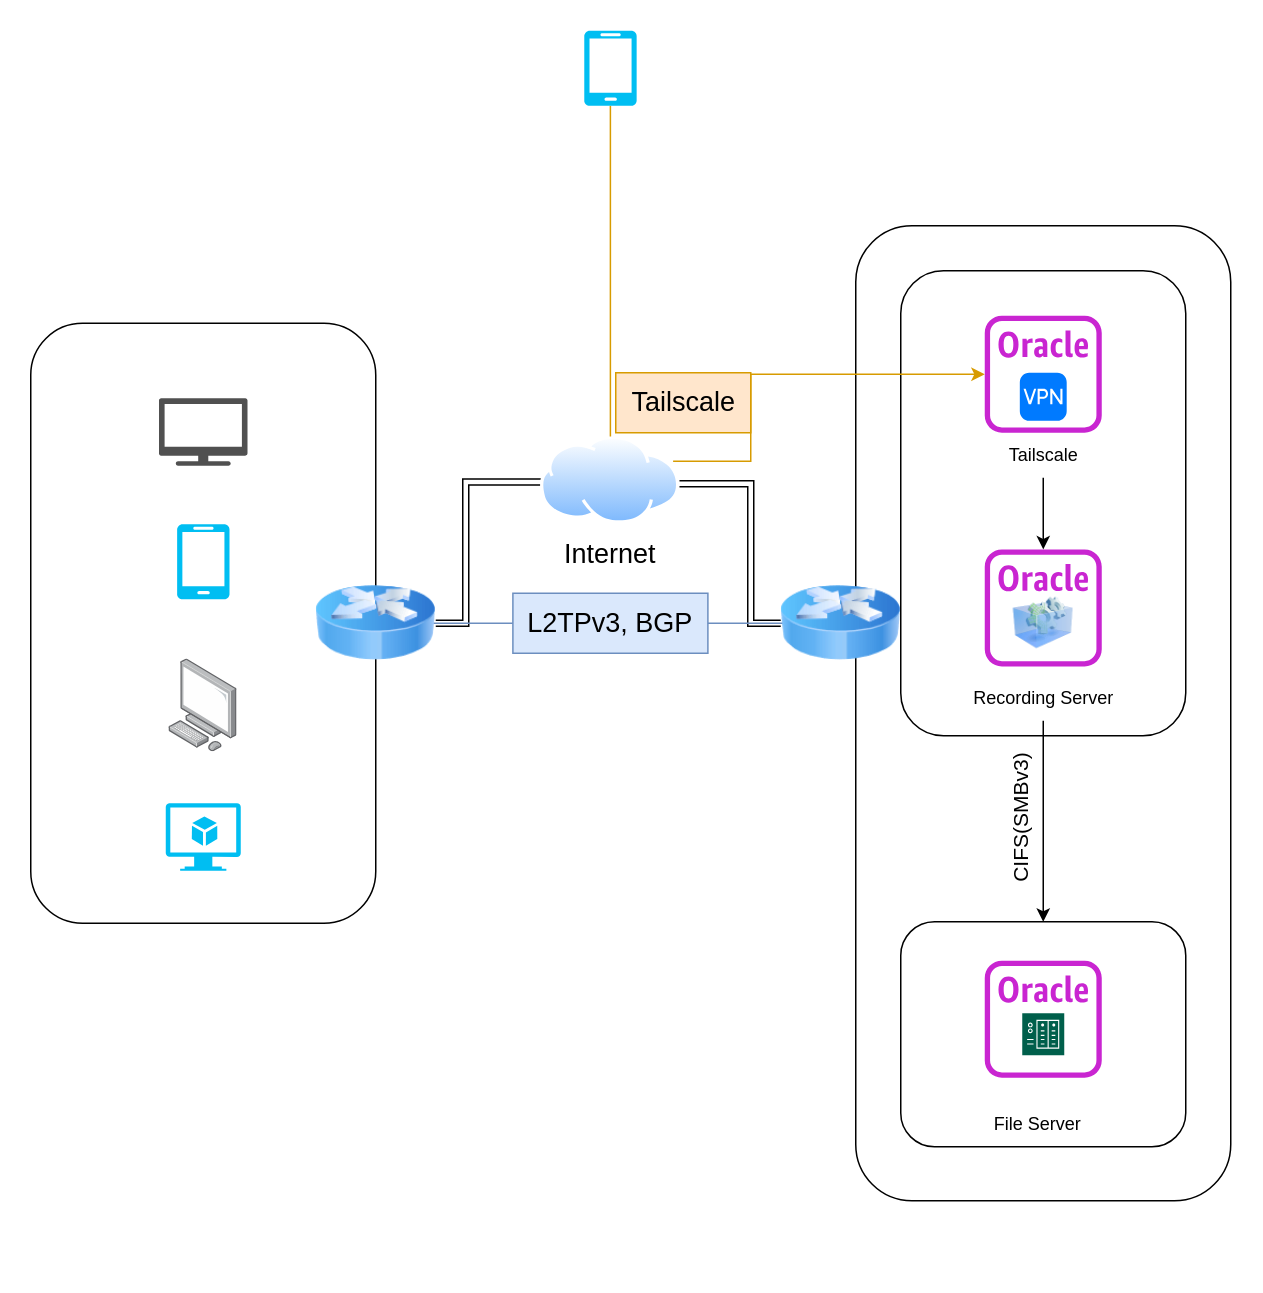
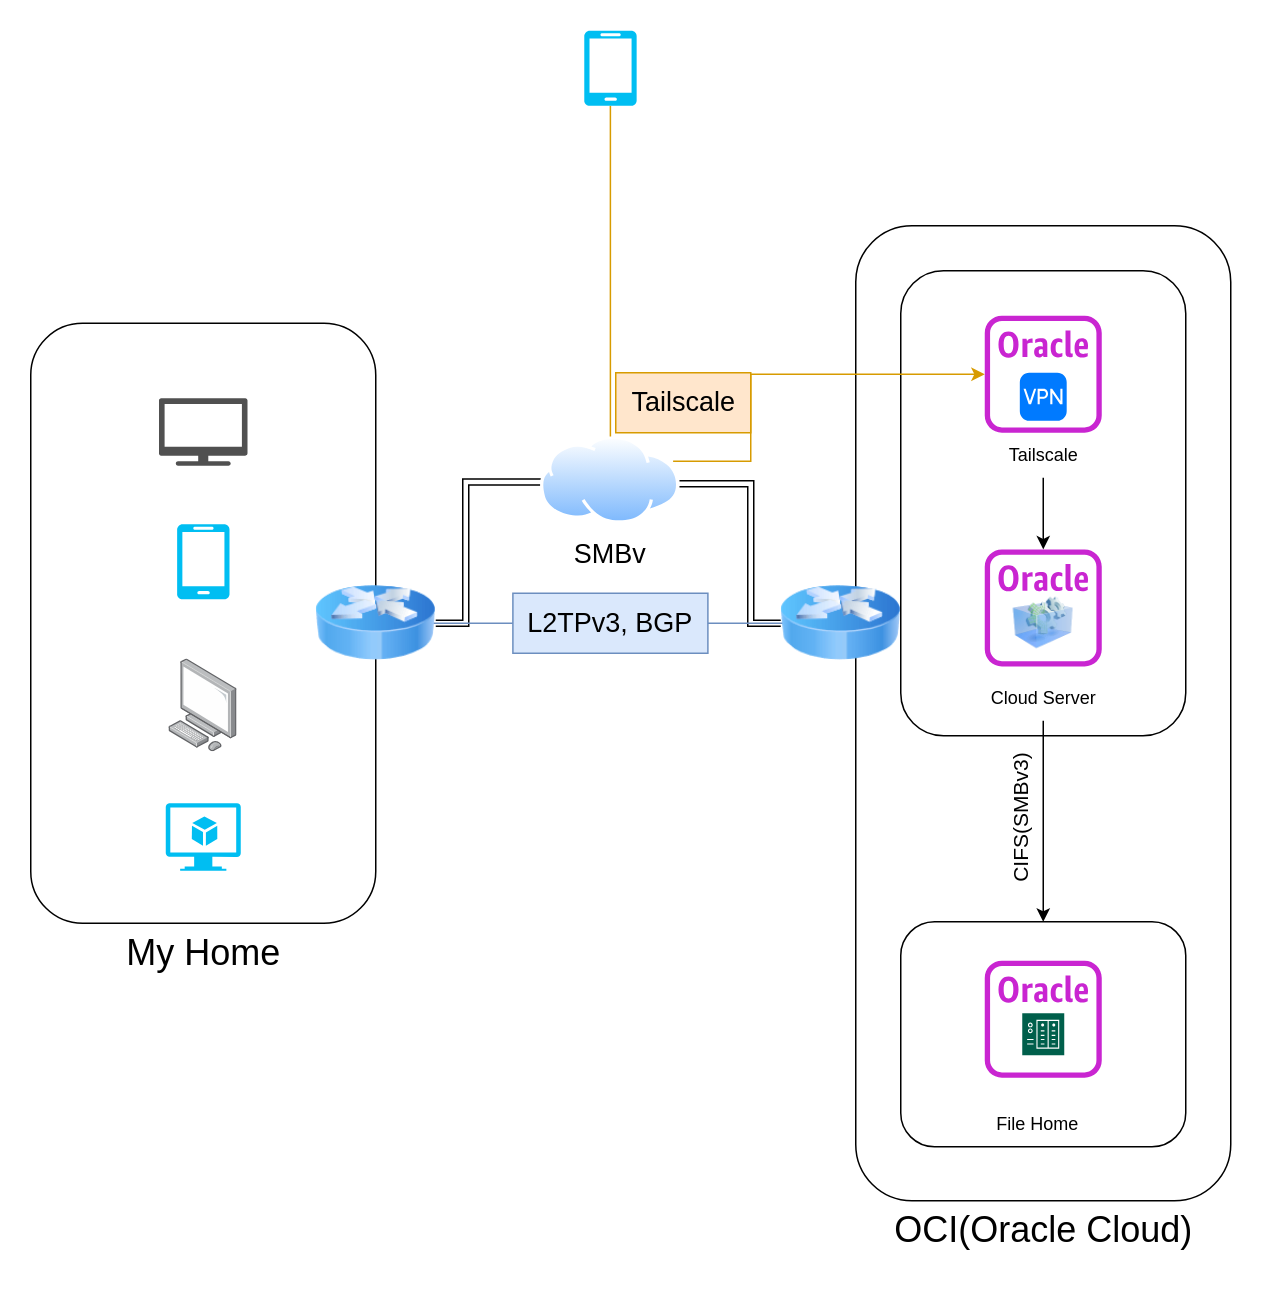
  <mxCell id="0" />
  <mxCell id="1" parent="0" />
  <mxCell id="2" value="" style="rounded=1;whiteSpace=wrap;html=1;" parent="1" vertex="1"><mxGeometry x="570" y="150" width="250" height="650" as="geometry" /></mxCell>
  <mxCell id="3" value="" style="rounded=1;whiteSpace=wrap;html=1;" parent="1" vertex="1"><mxGeometry y="215" width="230" height="400" as="geometry" x="20" /></mxCell>
+ <mxCell id="4" value="&lt;font style=&quot;font-size: 24px;&quot;&gt;My Home&lt;/font&gt;" style="text;html=1;align=center;verticalAlign=middle;resizable=0;points=[];autosize=1;strokeColor=none;fillColor=none;" parent="1" vertex="1"><mxGeometry x="70" y="615" width="130" height="40" as="geometry" /></mxCell>
  <mxCell id="5" value="" style="rounded=1;whiteSpace=wrap;html=1;" parent="1" vertex="1"><mxGeometry x="600" y="180" width="190" height="310" as="geometry" /></mxCell>
  <mxCell id="6" value="" style="sketch=0;outlineConnect=0;fontColor=#232F3E;gradientColor=none;fillColor=#C925D1;strokeColor=none;dashed=0;verticalLabelPosition=bottom;verticalAlign=top;align=center;html=1;fontSize=12;fontStyle=0;aspect=fixed;pointerEvents=1;shape=mxgraph.aws4.rds_oracle_instance_alt;" parent="1" vertex="1"><mxGeometry x="656" y="365.8" width="78" height="78" as="geometry" /></mxCell>
  <mxCell id="7" style="edgeStyle=orthogonalEdgeStyle;rounded=0;orthogonalLoop=1;jettySize=auto;html=1;entryX=1;entryY=0.5;entryDx=0;entryDy=0;shape=link;exitX=0;exitY=0.5;exitDx=0;exitDy=0;exitPerimeter=0;" parent="1" edge="1" target="30"><mxGeometry relative="1" as="geometry"><mxPoint x="360" y="320.75" as="sourcePoint" /><mxPoint x="290" y="415" as="targetPoint" /><Array as="points"><mxPoint x="310" y="321" /><mxPoint x="310" y="415" /><mxPoint x="290" y="415" /></Array></mxGeometry></mxCell>
  <mxCell id="8" value="" style="edgeStyle=orthogonalEdgeStyle;rounded=0;orthogonalLoop=1;jettySize=auto;html=1;fillColor=#dae8fc;strokeColor=#6c8ebf;" parent="1" source="10" edge="1"><mxGeometry relative="1" as="geometry"><mxPoint x="265.2" y="415" as="targetPoint" /></mxGeometry></mxCell>
  <mxCell id="9" value="" style="rounded=1;whiteSpace=wrap;html=1;" parent="1" vertex="1"><mxGeometry x="600" y="614" width="190" height="150" as="geometry" /></mxCell>
  <mxCell id="10" value="&lt;font style=&quot;font-size: 18px;&quot;&gt;L2TPv3, BGP&lt;/font&gt;" style="text;html=1;align=center;verticalAlign=middle;resizable=0;points=[];autosize=1;strokeColor=#6c8ebf;fillColor=#dae8fc;rotation=0;" parent="1" vertex="1"><mxGeometry x="341.43" y="395" width="130" height="40" as="geometry" /></mxCell>
  <mxCell id="11" style="edgeStyle=orthogonalEdgeStyle;rounded=0;orthogonalLoop=1;jettySize=auto;html=1;entryX=0.5;entryY=0;entryDx=0;entryDy=0;" parent="1" source="12" target="9" edge="1"><mxGeometry relative="1" as="geometry" /></mxCell>
- <mxCell id="12" value="Recording Server" style="text;html=1;align=center;verticalAlign=middle;resizable=0;points=[];autosize=1;strokeColor=none;fillColor=none;" parent="1" vertex="1"><mxGeometry x="635" y="450" width="120" height="30" as="geometry" /></mxCell>
- <mxCell id="13" value="File Server" style="text;html=1;align=center;verticalAlign=middle;resizable=0;points=[];autosize=1;strokeColor=none;fillColor=none;" parent="1" vertex="1"><mxGeometry x="651" y="734" width="80" height="30" as="geometry" /></mxCell>
+ <mxCell id="12" value="Cloud Server" style="text;html=1;align=center;verticalAlign=middle;resizable=0;points=[];autosize=1;strokeColor=none;fillColor=none;" parent="1" vertex="1"><mxGeometry x="635" y="450" width="120" height="30" as="geometry" /></mxCell>
+ <mxCell id="13" value="File Home" style="text;html=1;align=center;verticalAlign=middle;resizable=0;points=[];autosize=1;strokeColor=none;fillColor=none;" parent="1" vertex="1"><mxGeometry x="651" y="734" width="80" height="30" as="geometry" /></mxCell>
  <mxCell id="14" value="&lt;font style=&quot;font-size: 14px;&quot;&gt;CIFS(SMBv3)&lt;/font&gt;" style="text;html=1;align=center;verticalAlign=middle;resizable=0;points=[];autosize=1;strokeColor=none;fillColor=none;rotation=-90;" parent="1" vertex="1"><mxGeometry x="625.2" y="530" width="110" height="30" as="geometry" /></mxCell>
  <mxCell id="15" value="" style="sketch=0;pointerEvents=1;shadow=0;dashed=0;html=1;strokeColor=none;fillColor=#505050;labelPosition=center;verticalLabelPosition=bottom;verticalAlign=top;outlineConnect=0;align=center;shape=mxgraph.office.devices.tv;" parent="1" vertex="1"><mxGeometry x="105.5" y="265" width="59" height="45" as="geometry" /></mxCell>
  <mxCell id="16" value="" style="verticalLabelPosition=bottom;html=1;verticalAlign=top;align=center;strokeColor=none;fillColor=#00BEF2;shape=mxgraph.azure.mobile;pointerEvents=1;" parent="1" vertex="1"><mxGeometry x="117.5" y="349" width="35" height="50" as="geometry" /></mxCell>
  <mxCell id="17" value="" style="image;points=[];aspect=fixed;html=1;align=center;shadow=0;dashed=0;image=img/lib/allied_telesis/computer_and_terminals/Personal_Computer.svg;" parent="1" vertex="1"><mxGeometry x="112.2" y="439" width="45.6" height="61.8" as="geometry" /></mxCell>
  <mxCell id="18" value="" style="verticalLabelPosition=bottom;html=1;verticalAlign=top;align=center;strokeColor=none;fillColor=#00BEF2;shape=mxgraph.azure.virtual_machine_feature;pointerEvents=1;" parent="1" vertex="1"><mxGeometry x="110" y="535" width="50" height="45" as="geometry" /></mxCell>
  <mxCell id="19" value="" style="sketch=0;outlineConnect=0;fontColor=#232F3E;gradientColor=none;fillColor=#C925D1;strokeColor=none;dashed=0;verticalLabelPosition=bottom;verticalAlign=top;align=center;html=1;fontSize=12;fontStyle=0;aspect=fixed;pointerEvents=1;shape=mxgraph.aws4.rds_oracle_instance_alt;" parent="1" vertex="1"><mxGeometry x="656" y="210" width="78" height="78" as="geometry" /></mxCell>
  <mxCell id="20" value="" style="edgeStyle=orthogonalEdgeStyle;rounded=0;orthogonalLoop=1;jettySize=auto;html=1;" parent="1" source="21" target="6" edge="1"><mxGeometry relative="1" as="geometry" /></mxCell>
  <mxCell id="21" value="Tailscale" style="text;html=1;align=center;verticalAlign=middle;resizable=0;points=[];autosize=1;strokeColor=none;fillColor=none;" parent="1" vertex="1"><mxGeometry x="660" y="288" width="70" height="30" as="geometry" /></mxCell>
+ <mxCell id="22" value="&lt;font style=&quot;font-size: 24px;&quot;&gt;OCI(Oracle Cloud)&lt;/font&gt;" style="text;html=1;align=center;verticalAlign=middle;resizable=0;points=[];autosize=1;strokeColor=none;fillColor=none;" parent="1" vertex="1"><mxGeometry x="585" y="800" width="220" height="40" as="geometry" /></mxCell>
  <mxCell id="23" value="" style="edgeStyle=orthogonalEdgeStyle;rounded=0;orthogonalLoop=1;jettySize=auto;html=1;entryX=0.996;entryY=0.538;entryDx=0;entryDy=0;entryPerimeter=0;shape=link;exitX=0;exitY=0.5;exitDx=0;exitDy=0;" parent="1" source="31" target="24" edge="1"><mxGeometry relative="1" as="geometry"><mxPoint x="570" y="415" as="sourcePoint" /><mxPoint x="265" y="415" as="targetPoint" /><Array as="points"><mxPoint x="500" y="415" /><mxPoint x="500" y="322" /></Array></mxGeometry></mxCell>
- <mxCell id="24" value="&lt;font style=&quot;font-size: 18px;&quot;&gt;Internet&lt;/font&gt;" style="image;aspect=fixed;perimeter=ellipsePerimeter;html=1;align=center;shadow=0;dashed=0;spacingTop=3;image=img/lib/active_directory/internet_cloud.svg;" parent="1" vertex="1"><mxGeometry x="360" y="290.5" width="92.86" height="58.5" as="geometry" /></mxCell>
+ <mxCell id="24" value="&lt;font style=&quot;font-size: 18px;&quot;&gt;SMBv&lt;/font&gt;" style="image;aspect=fixed;perimeter=ellipsePerimeter;html=1;align=center;shadow=0;dashed=0;spacingTop=3;image=img/lib/active_directory/internet_cloud.svg;" parent="1" vertex="1"><mxGeometry x="360" y="290.5" width="92.86" height="58.5" as="geometry" /></mxCell>
  <mxCell id="25" style="edgeStyle=orthogonalEdgeStyle;rounded=0;orthogonalLoop=1;jettySize=auto;html=1;entryX=0.127;entryY=0.5;entryDx=0;entryDy=0;entryPerimeter=0;fillColor=#dae8fc;strokeColor=#6c8ebf;" parent="1" source="10" edge="1"><mxGeometry relative="1" as="geometry"><mxPoint x="577.01" y="415" as="targetPoint" /></mxGeometry></mxCell>
  <mxCell id="26" style="edgeStyle=orthogonalEdgeStyle;rounded=0;orthogonalLoop=1;jettySize=auto;html=1;entryX=0.5;entryY=0;entryDx=0;entryDy=0;fillColor=#ffe6cc;strokeColor=#d79b00;endArrow=none;endFill=0;" parent="1" source="27" target="24" edge="1"><mxGeometry relative="1" as="geometry" /></mxCell>
  <mxCell id="27" value="" style="verticalLabelPosition=bottom;html=1;verticalAlign=top;align=center;strokeColor=none;fillColor=#00BEF2;shape=mxgraph.azure.mobile;pointerEvents=1;" parent="1" vertex="1"><mxGeometry x="388.93" y="20" width="35" height="50" as="geometry" /></mxCell>
  <mxCell id="28" value="&lt;font style=&quot;font-size: 18px;&quot;&gt;Tailscale&lt;/font&gt;" style="text;html=1;align=center;verticalAlign=middle;resizable=0;points=[];autosize=1;strokeColor=#d79b00;fillColor=#ffe6cc;rotation=0;" parent="1" vertex="1"><mxGeometry x="410" y="248" width="90" height="40" as="geometry" /></mxCell>
  <mxCell id="29" style="edgeStyle=orthogonalEdgeStyle;rounded=0;orthogonalLoop=1;jettySize=auto;html=1;exitX=1;exitY=0.25;exitDx=0;exitDy=0;fillColor=#ffe6cc;strokeColor=#d79b00;" parent="1" source="24" target="19" edge="1"><mxGeometry relative="1" as="geometry"><Array as="points"><mxPoint x="500" y="307" /><mxPoint x="500" y="249" /></Array></mxGeometry></mxCell>
  <mxCell id="30" value="" style="image;html=1;image=img/lib/clip_art/networking/Router_Icon_128x128.png" vertex="1" parent="1"><mxGeometry x="210" y="375" width="80" height="80" as="geometry" /></mxCell>
  <mxCell id="31" value="" style="image;html=1;image=img/lib/clip_art/networking/Router_Icon_128x128.png" vertex="1" parent="1"><mxGeometry x="520" y="375" width="80" height="80" as="geometry" /></mxCell>
  <mxCell id="32" value="" style="sketch=0;pointerEvents=1;shadow=0;dashed=0;html=1;strokeColor=none;fillColor=#005F4B;labelPosition=center;verticalLabelPosition=bottom;verticalAlign=top;align=center;outlineConnect=0;shape=mxgraph.veeam2.nas;" vertex="1" parent="1"><mxGeometry x="681" y="675" width="28.0" height="28.0" as="geometry" /></mxCell>
  <mxCell id="33" value="" style="sketch=0;outlineConnect=0;fontColor=#232F3E;gradientColor=none;fillColor=#C925D1;strokeColor=none;dashed=0;verticalLabelPosition=bottom;verticalAlign=top;align=center;html=1;fontSize=12;fontStyle=0;aspect=fixed;pointerEvents=1;shape=mxgraph.aws4.rds_oracle_instance_alt;" vertex="1" parent="1"><mxGeometry x="656" y="640" width="78" height="78" as="geometry" /></mxCell>
  <mxCell id="34" value="" style="html=1;strokeWidth=1;shadow=0;dashed=0;shape=mxgraph.ios7.misc.vpn;fillColor=#007AFF;strokeColor=none;buttonText=;strokeColor2=#222222;fontColor=#222222;fontSize=8;verticalLabelPosition=bottom;verticalAlign=top;align=center;sketch=0;" vertex="1" parent="1"><mxGeometry x="679.38" y="248" width="31.25" height="32" as="geometry" /></mxCell>
  <mxCell id="35" value="" style="image;html=1;image=img/lib/clip_art/computers/Virtual_Application_128x128.png" vertex="1" parent="1"><mxGeometry x="675" y="395" width="40" height="40" as="geometry" /></mxCell>
